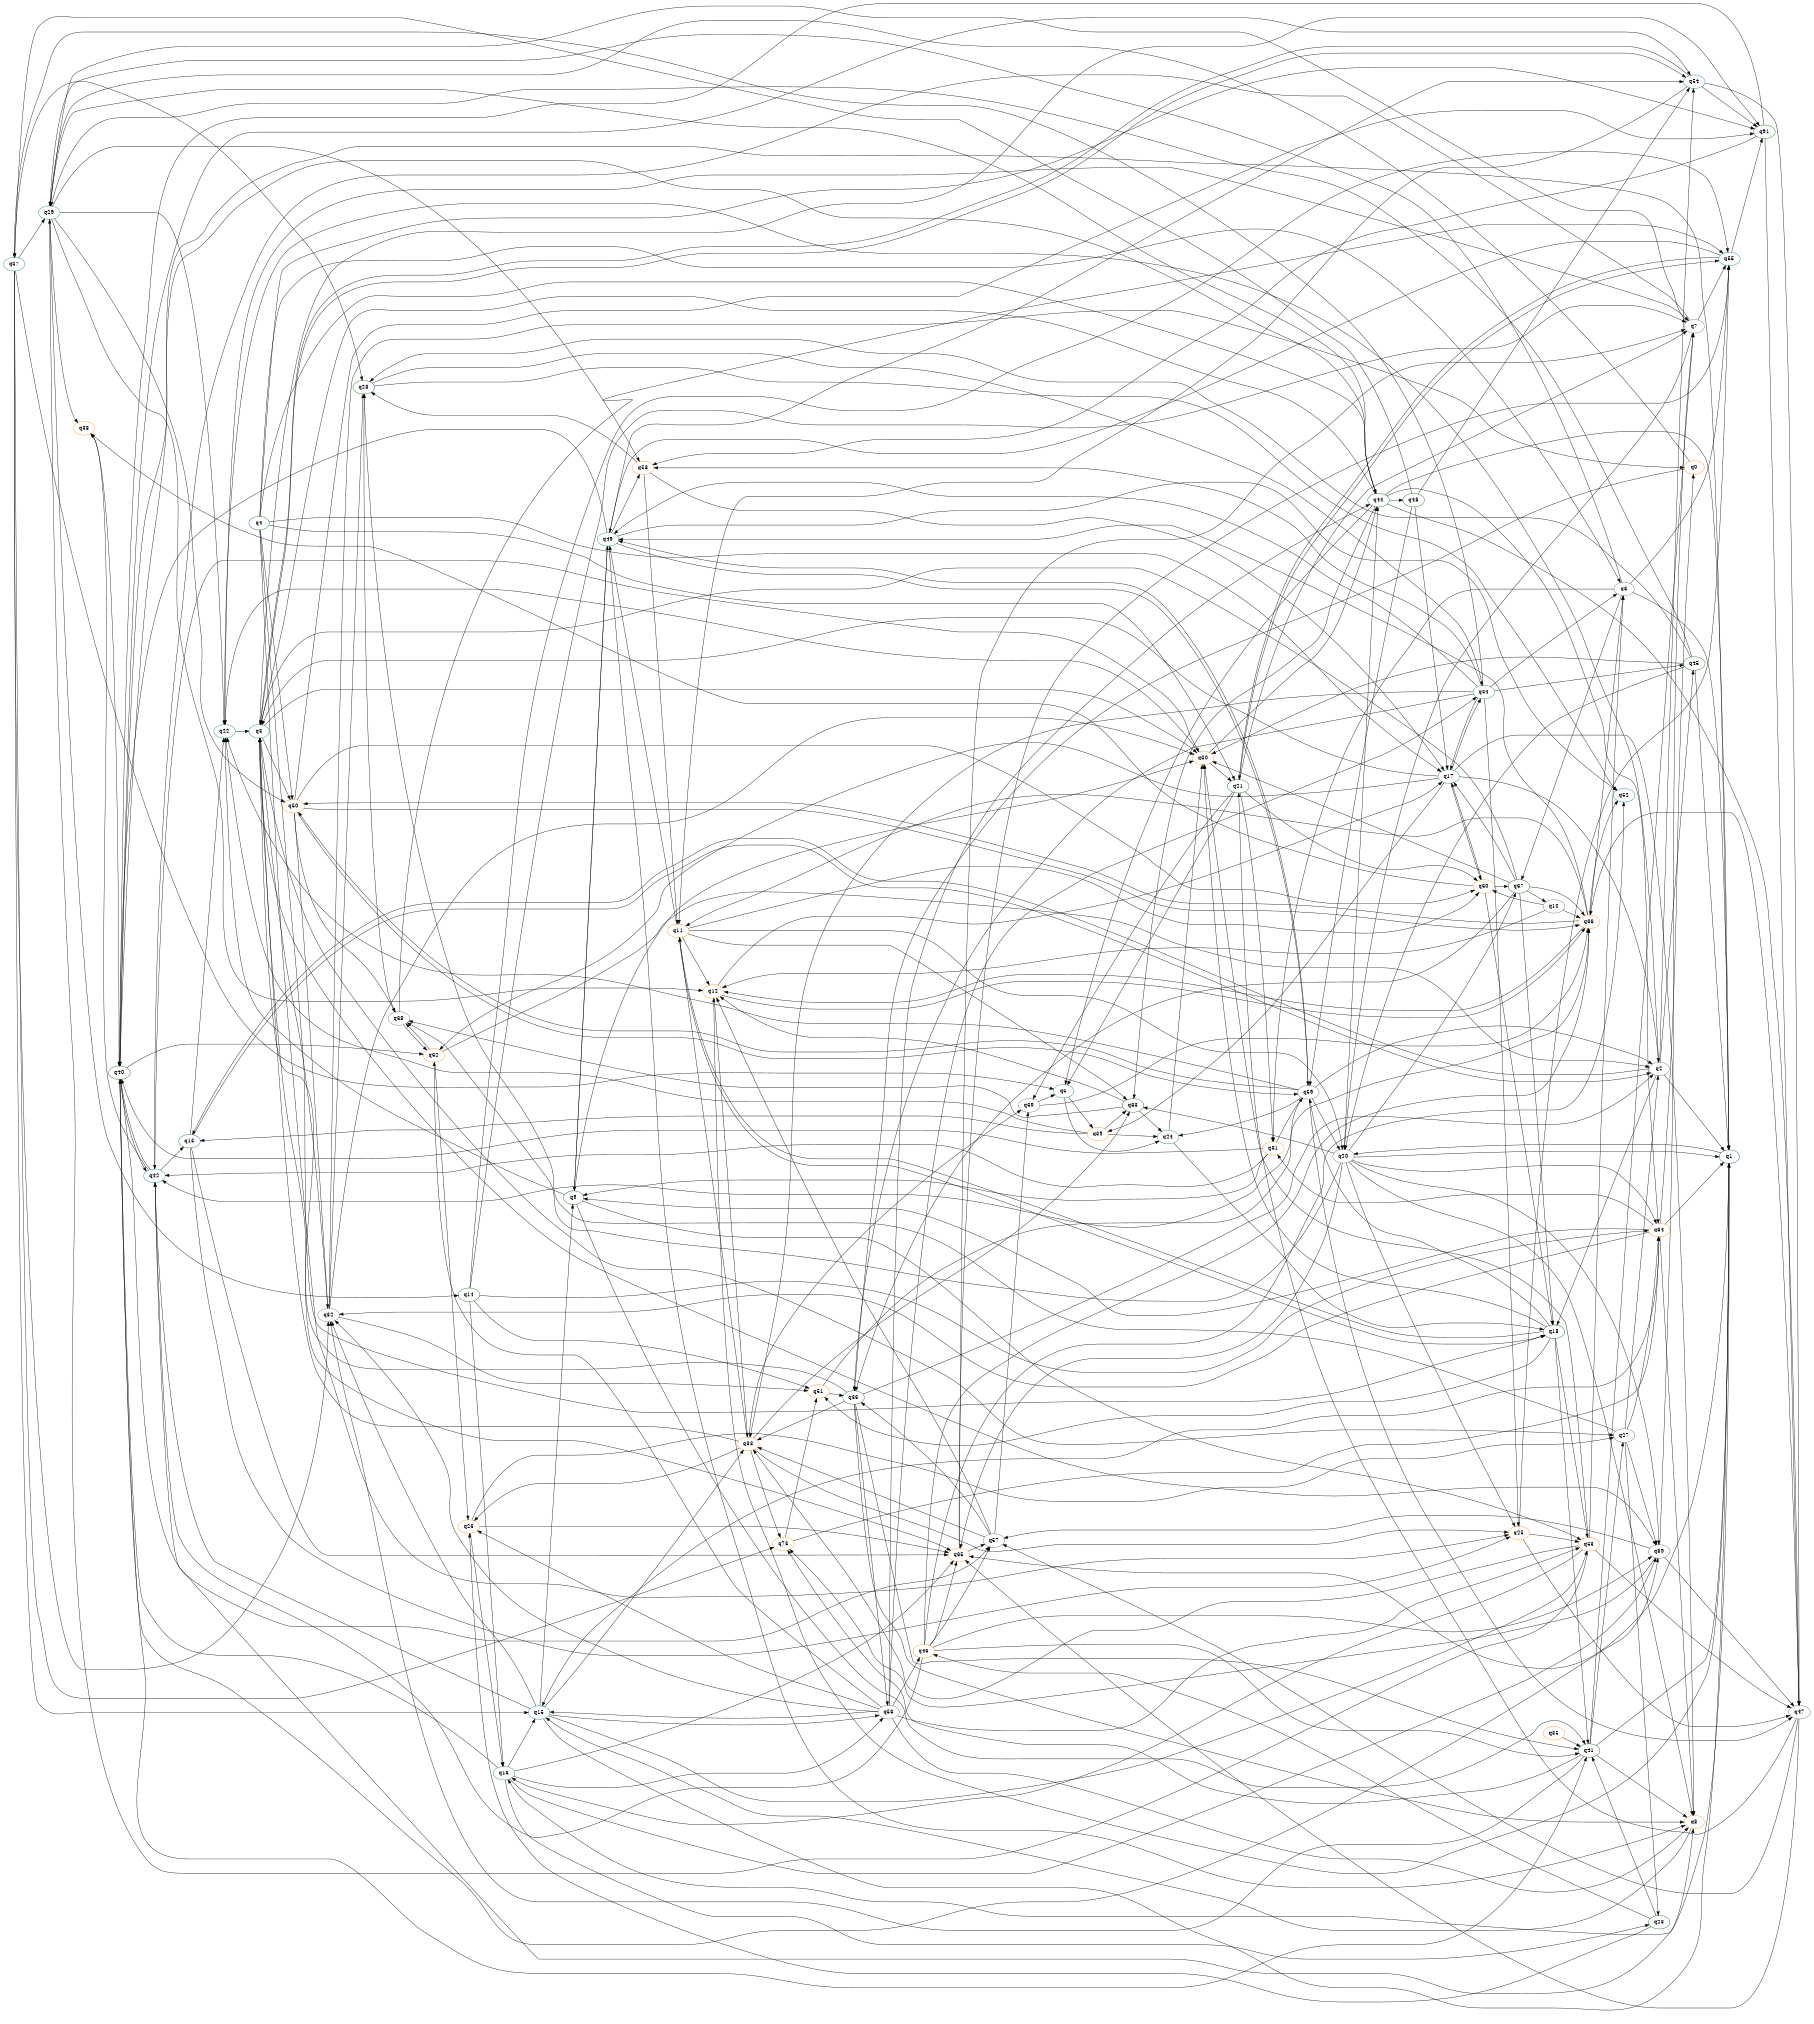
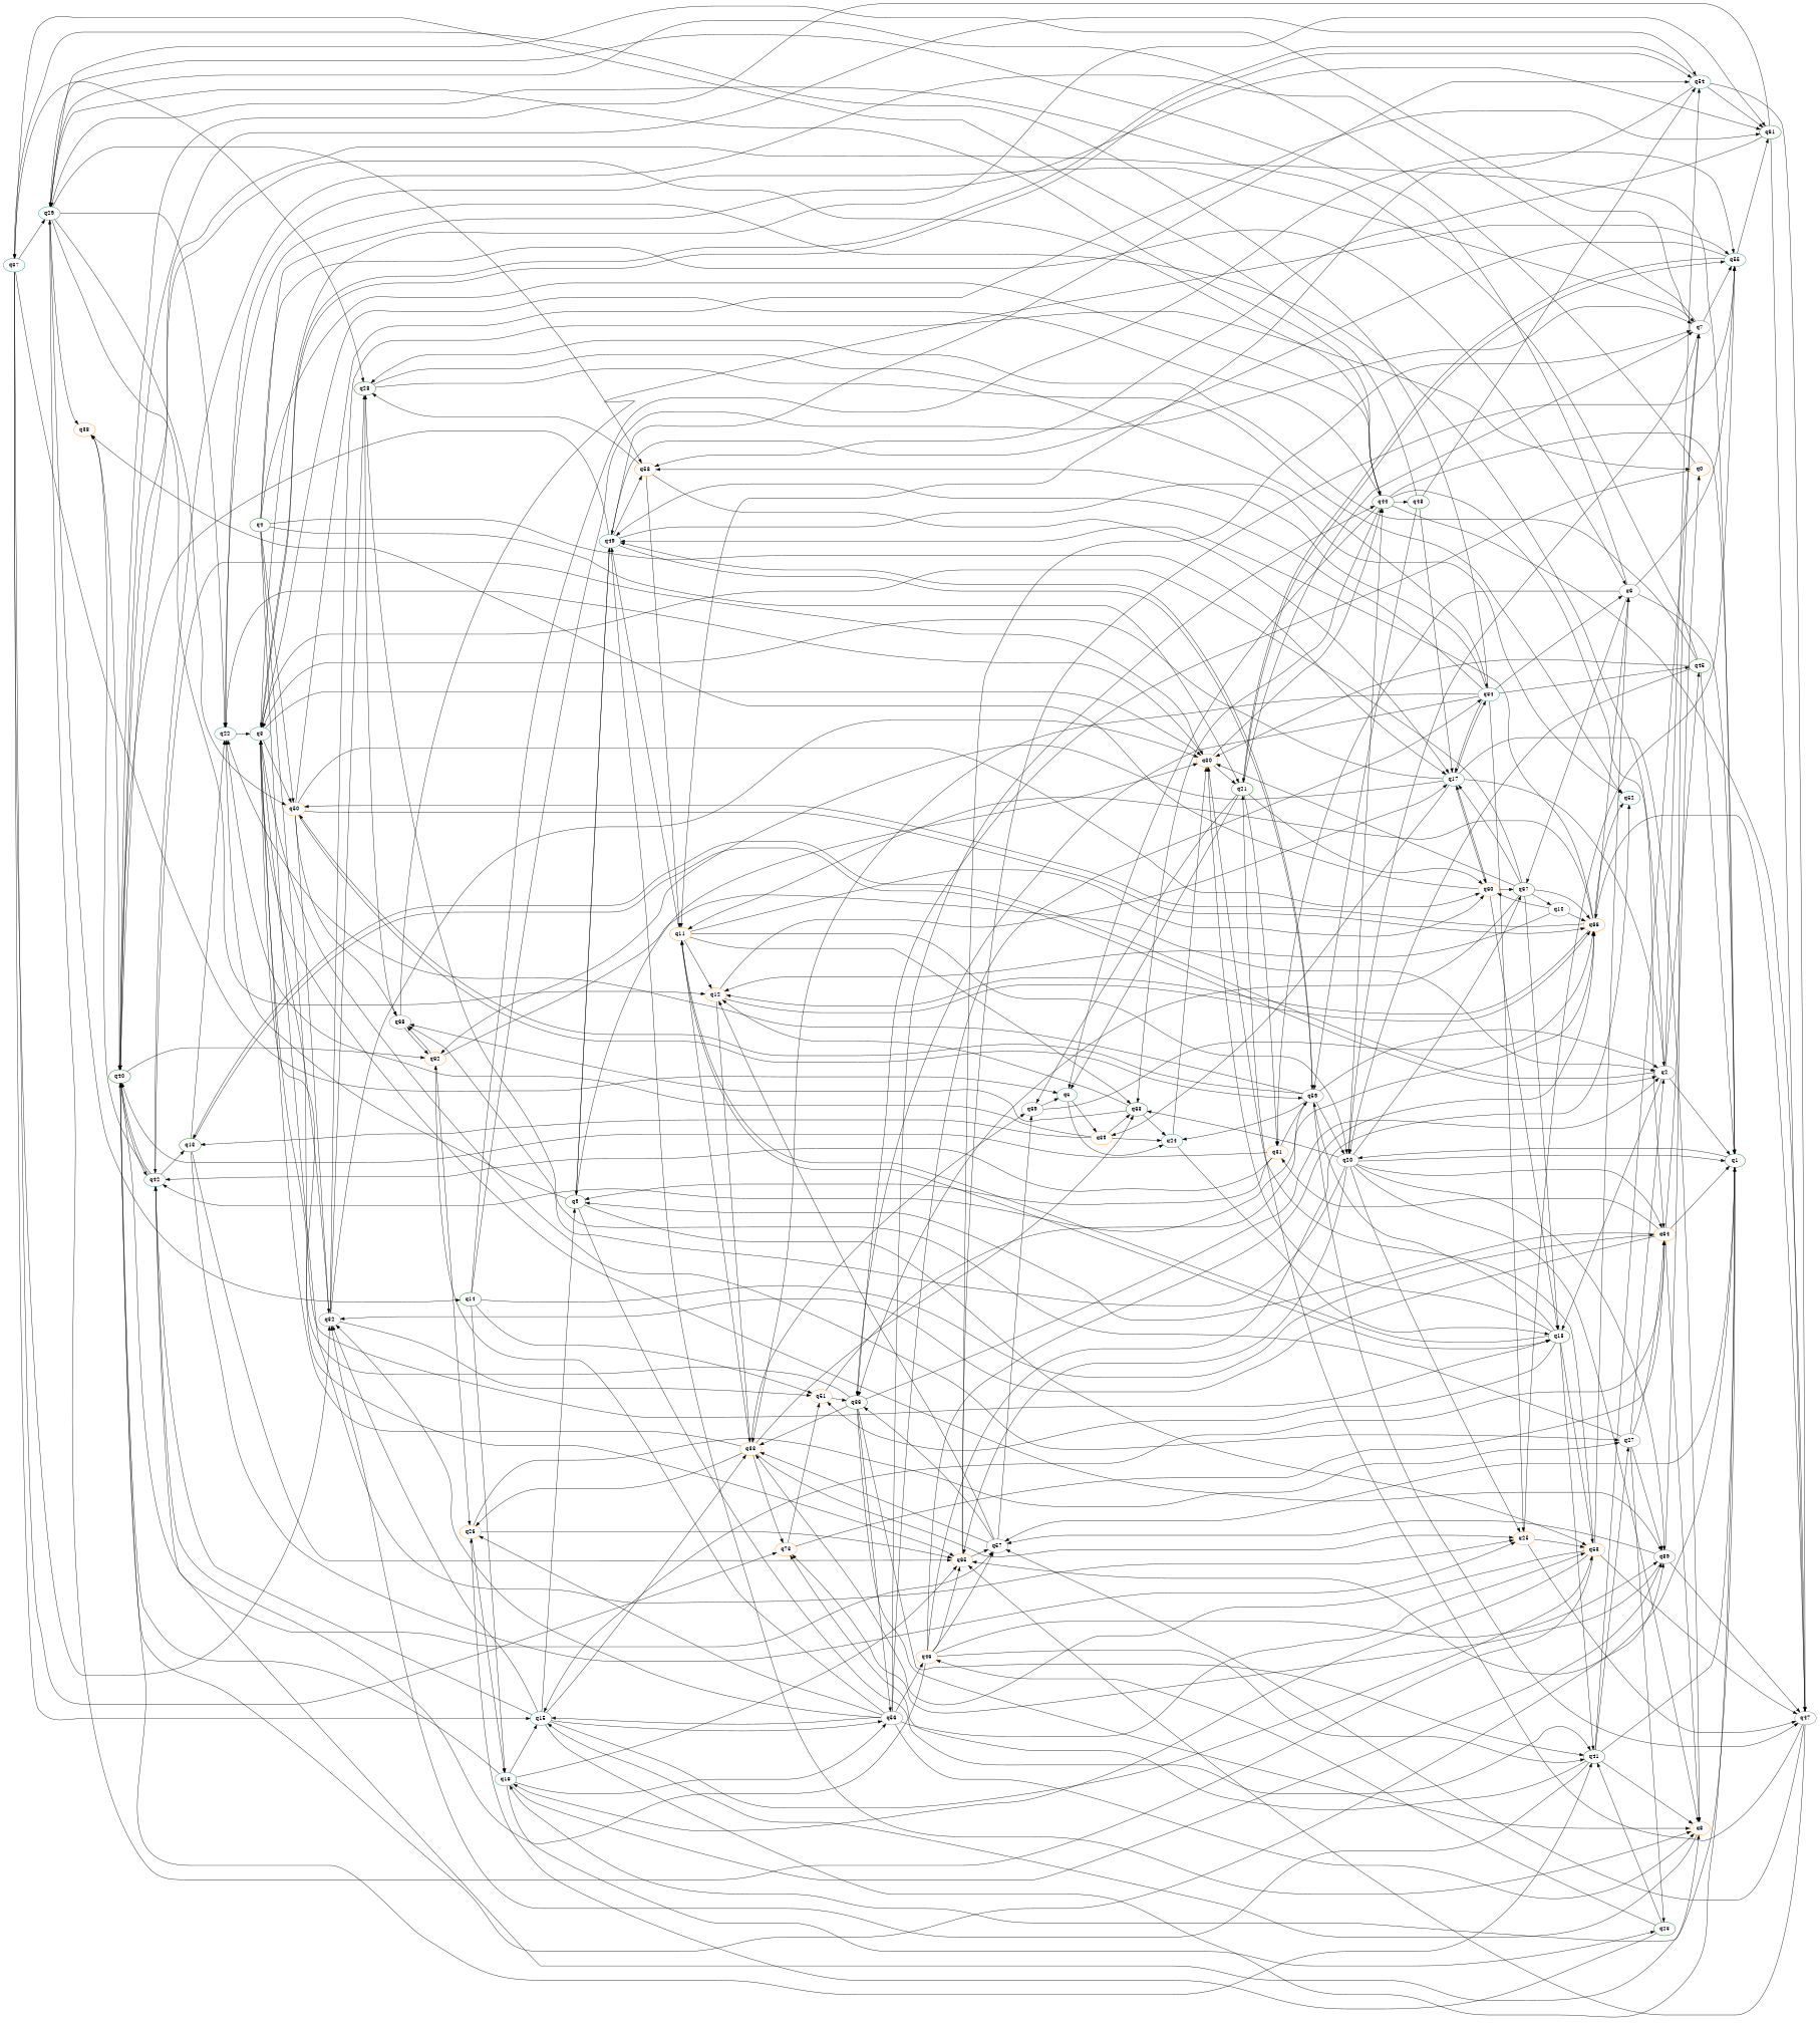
  digraph {
    rankdir=LR
    node [color=darkorange]
    q37 [color=teal initial=1]
    q29 [color=teal]
    q5 [color=teal]
    q15 [color=teal]
    q32 [color=gray40]
    n6 [label=q73]
    q28 [color=darkgreen]
    q38 [final=1]
    q22 [color=teal]
    q50
    q44 [color=darkgreen]
    q12
    q14 [color=darkgreen]
    q58
    q39
    q24 [color=teal]
    q33
    q56 [color=gray40]
    q1 [color=darkgreen]
    q42 [color=teal]
    q53
    q9 [color=darkgreen]
    q0
    q3 [color=teal]
    q30
    q51
    q64
    q68 [color=gray40]
    q34 [color=teal]
    q52 [color=teal]
    q40 [color=darkgreen]
    q41 [color=darkgreen]
    q57 [color=gray40]
    n34 [color=gray40 label=q89]
    q54 [color=teal]
    q62
    q36 [color=darkgreen]
    q2 [color=gray40]
    q8
    q7 [color=gray40]
    q59 [color=gray40]
-   q61 [color=darkgreen label=q91]
+   q61 [color=darkgreen]
    q60
    q66
    q63 [color=darkgreen]
    q47 [color=gray40]
    q48 [color=darkgreen]
    q17 [color=teal]
    q16 [color=teal]
    q55 [color=teal]
    q11
    q13 [color=darkgreen]
    q18 [color=darkgreen]
    q45 [color=darkgreen]
    q65
    q27 [color=gray40]
    q25
    q69 [color=gray40]
    q26
    q46
    q20 [color=gray40]
    q23 [color=darkgreen]
    q67 [color=darkgreen]
    q10 [color=gray40]
    q31
    q21 [color=darkgreen]
    q49 [color=teal]
    q6 [color=gray40]
    q4 [color=darkgreen]
-   q35
    q37 -> q29
    q37 -> q5
    q37 -> q15
    q37 -> q32
    q37 -> n6
    q37 -> q28
    q29 -> q38
    q29 -> q22
    q29 -> q50
    q29 -> q44
    q29 -> q12
    q29 -> q14
    q29 -> q58
    q5 -> q39
    q5 -> q24
    q15 -> q32
    q15 -> q33
    q15 -> q56
    q15 -> q1
    q15 -> q42
    q15 -> q53
    q15 -> q9
    q32 -> q28
    q32 -> q0
    q32 -> q3
    q32 -> q30
    q32 -> q51
    n6 -> q51
    n6 -> q64
    q28 -> q68
    q28 -> q34
    q28 -> q52
    q38 -> q40
    q22 -> q3
    q22 -> q7
    q50 -> q32
    q50 -> q68
    q50 -> q59
    q50 -> q61
    q50 -> q60
    q50 -> q66
    q44 -> q5
    q44 -> q1
    q44 -> q3
    q44 -> q64
    q44 -> q40
    q44 -> q63
    q44 -> q47
    q44 -> q48
    q12 -> q33
    q12 -> q66
    q12 -> q17
    q14 -> q51
    q14 -> q64
    q14 -> q7
    q14 -> q16
    q14 -> q55
    q58 -> q28
    q58 -> q17
    q58 -> q11
    q39 -> q22
    q39 -> q24
    q39 -> q63
    q39 -> q13
    q24 -> q30
    q24 -> q18
    q33 -> n6
    q33 -> q3
    q33 -> q63
    q33 -> q11
    q33 -> q25
    q33 -> q69
    q33 -> q26
    q56 -> q15
    q56 -> q32
    q56 -> q44
    q56 -> q53
    q56 -> q34
    q56 -> q62
    q56 -> q8
    q56 -> q26
    q56 -> q46
    q1 -> q40
-   q1 -> q12
+   q1 -> q57
    q1 -> q16
    q1 -> q65
    q1 -> q20
    q42 -> q38
    q42 -> q30
    q42 -> q40
    q42 -> q8
    q42 -> q13
    q53 -> q29
    q53 -> q33
    q53 -> q30
    q53 -> q47
    q53 -> q16
    q53 -> q6
    q9 -> q22
    q9 -> q53
    q9 -> q30
    q9 -> q41
    q9 -> q49
    q0 -> q29
    q0 -> q36
    q3 -> q50
    q3 -> q30
    q3 -> n34
    q3 -> q54
    q3 -> q61
    q3 -> q65
    q3 -> q27
    q30 -> q22
    q30 -> q44
    q30 -> q21
    q51 -> q36
    q51 -> q66
    q64 -> q15
    q64 -> q32
    q64 -> q1
    q64 -> q9
    q64 -> q0
    q64 -> q8
    q64 -> q31
    q68 -> q62
    q68 -> q55
    q34 -> q37
    q34 -> q58
    q34 -> q33
    q34 -> q36
    q34 -> q17
    q34 -> q45
    q34 -> q25
    q34 -> q49
    q34 -> q6
    q40 -> q42
    q40 -> q41
    q40 -> q57
    q40 -> n34
    q40 -> q54
    q40 -> q62
    q41 -> q32
    q41 -> n6
    q41 -> q1
    q41 -> q8
    q41 -> q7
    q41 -> q27
    q57 -> q12
    q57 -> q33
    q57 -> q36
    q57 -> q69
    n34 -> n6
    n34 -> q57
    n34 -> q7
    n34 -> q47
    q54 -> q3
    q54 -> q61
    q54 -> q47
    q54 -> q11
    q62 -> q68
    q62 -> q2
    q62 -> q26
    q36 -> q33
    q36 -> q56
    q36 -> q3
    q36 -> q41
    q36 -> q2
    q36 -> q8
    q2 -> q22
    q2 -> q1
    q2 -> q54
    q2 -> q13
    q2 -> q18
    q2 -> q45
    q8 -> q15
    q7 -> q29
    q7 -> q42
    q7 -> q55
    q7 -> q20
    q59 -> q22
    q59 -> q50
    q59 -> q24
    q59 -> q42
    q59 -> q2
    q59 -> q47
    q59 -> q20
    q59 -> q49
    q61 -> q58
    q61 -> q40
    q61 -> q47
    q60 -> q38
    q60 -> q17
    q60 -> q18
    q60 -> q67
    q66 -> q50
    q66 -> q12
    q66 -> q52
    q66 -> q11
    q66 -> q49
    q66 -> q6
    q63 -> q12
    q63 -> q24
    q63 -> q68
    q47 -> q57
    q47 -> q66
    q47 -> q65
    q47 -> q21
    q48 -> q37
    q48 -> q54
    q48 -> q59
    q48 -> q17
    q17 -> q39
    q17 -> q3
    q17 -> q34
    q17 -> q62
    q17 -> q2
    q17 -> q8
    q17 -> q60
    q16 -> q15
    q16 -> q56
    q16 -> q40
    q16 -> n34
    q16 -> q65
    q16 -> q23
    q55 -> q61
    q55 -> q21
    q55 -> q49
    q11 -> q12
    q11 -> q60
    q11 -> q63
    q11 -> q18
    q11 -> q20
    q11 -> q49
    q13 -> q22
    q13 -> q2
    q13 -> q65
    q13 -> q25
    q18 -> q53
    q18 -> q30
    q18 -> q51
    q18 -> q41
    q18 -> q59
    q18 -> q11
    q45 -> q29
    q45 -> q28
    q45 -> q1
    q45 -> q30
    q45 -> q20
    q65 -> q57
    q65 -> q7
    q65 -> q55
    q27 -> q28
    q27 -> q64
    q27 -> n34
    q27 -> q2
    q27 -> q23
    q25 -> q53
    q25 -> q47
    q25 -> q55
    q69 -> q5
    q69 -> q66
    q26 -> q16
    q26 -> q65
    q26 -> q27
    q46 -> q42
    q46 -> q52
    q46 -> q41
    q46 -> q57
    q46 -> n34
    q46 -> q66
    q46 -> q65
    q20 -> q44
    q20 -> q1
    q20 -> q64
    q20 -> q68
    q20 -> n34
    q20 -> q8
    q20 -> q63
    q20 -> q65
    q20 -> q25
    q20 -> q67
    q23 -> q41
    q23 -> q26
    q23 -> q46
    q67 -> q3
    q67 -> q30
    q67 -> q36
    q67 -> q66
    q67 -> q17
    q67 -> q18
    q67 -> q10
    q10 -> q12
    q10 -> q60
    q10 -> q66
    q31 -> q42
    q31 -> q9
    q31 -> q40
    q31 -> q59
    q21 -> q5
    q21 -> q7
    q21 -> q60
    q21 -> q55
    q21 -> q69
    q21 -> q31
    q49 -> q58
    q49 -> q9
    q49 -> q52
    q49 -> q40
    q49 -> q54
    q49 -> q8
    q49 -> q59
    q6 -> q29
    q6 -> q1
    q6 -> q55
    q6 -> q67
    q6 -> q31
    q4 -> q50
    q4 -> q44
    q4 -> q61
    q4 -> q17
    q4 -> q18
    q4 -> q25
    q4 -> q21
    q4 -> q6
-   q35 -> q41
  }
